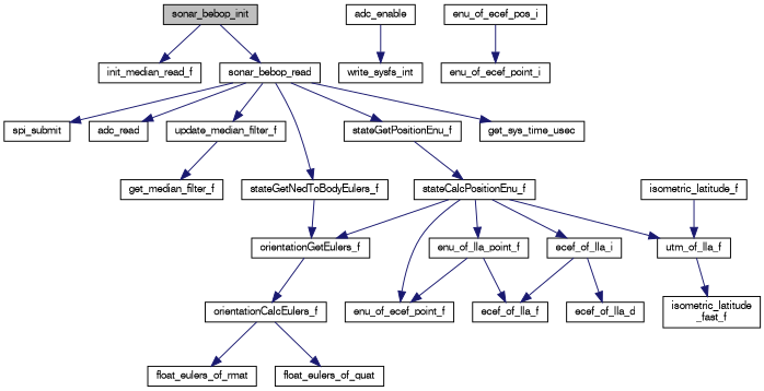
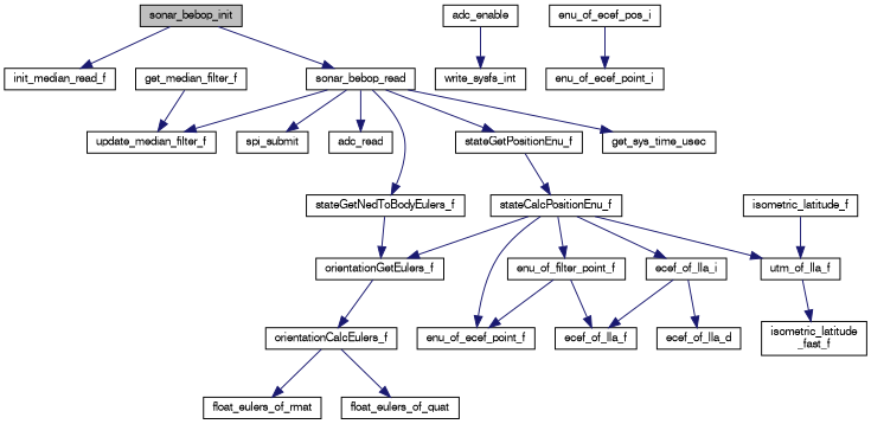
  digraph {
    rankdir=TB
    node [color=black fillcolor=white fontname=FreeSans fontsize=10 shape=record style=filled]
    edge [color=midnightblue fontname=FreeSans fontsize=10 labelfontname=FreeSans labelfontsize=10 style=solid]
    n1 [fillcolor=grey75 fontcolor=black height=0.2 label=sonar_bebop_init width=0.4]
    n2 [height=0.2 label=init_median_read_f width=0.4]
    n3 [height=0.2 label=sonar_bebop_read width=0.4]
    n4 [height=0.2 label=spi_submit width=0.4]
    n5 [height=0.2 label=adc_read width=0.4]
    n6 [height=0.2 label=update_median_filter_f width=0.4]
    n7 [height=0.2 label=stateGetNedToBodyEulers_f width=0.4]
    n8 [height=0.2 label=stateGetPositionEnu_f width=0.4]
    n9 [height=0.2 label=get_sys_time_usec width=0.4]
    n10 [height=0.2 label=adc_enable width=0.4]
    n11 [height=0.2 label=write_sysfs_int width=0.4]
    n12 [height=0.2 label=get_median_filter_f width=0.4]
    n13 [height=0.2 label=orientationGetEulers_f width=0.4]
    n14 [height=0.2 label=stateCalcPositionEnu_f width=0.4]
    n15 [height=0.2 label=orientationCalcEulers_f width=0.4]
    n16 [height=0.2 label=float_eulers_of_rmat width=0.4]
    n17 [height=0.2 label=float_eulers_of_quat width=0.4]
    n18 [height=0.2 label=enu_of_ecef_point_f width=0.4]
-   n19 [height=0.2 label=enu_of_lla_point_f width=0.4]
+   n19 [height=0.2 label=enu_of_filter_point_f width=0.4]
    n20 [height=0.2 label=ecef_of_lla_i width=0.4]
    n21 [height=0.2 label=utm_of_lla_f width=0.4]
    n22 [height=0.2 label=enu_of_ecef_pos_i width=0.4]
    n23 [height=0.2 label=enu_of_ecef_point_i width=0.4]
    n24 [height=0.2 label=ecef_of_lla_f width=0.4]
    n25 [height=0.2 label=ecef_of_lla_d width=0.4]
    n26 [height=0.2 label="isometric_latitude\l_fast_f" width=0.4]
    n27 [height=0.2 label=isometric_latitude_f width=0.4]
    n1 -> n2
    n1 -> n3
    n3 -> n4
    n3 -> n5
    n3 -> n6
    n3 -> n7
    n3 -> n8
    n3 -> n9
-   n6 -> n12
+   n12 -> n6
    n7 -> n13
    n8 -> n14
    n10 -> n11
    n13 -> n15
    n14 -> n13
    n14 -> n18
    n14 -> n19
    n14 -> n20
    n14 -> n21
    n15 -> n16
    n15 -> n17
    n19 -> n18
    n19 -> n24
    n20 -> n24
    n20 -> n25
    n21 -> n26
    n22 -> n23
    n27 -> n21
  }
